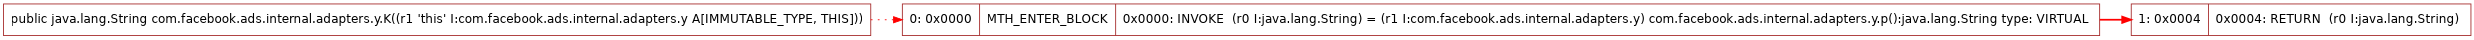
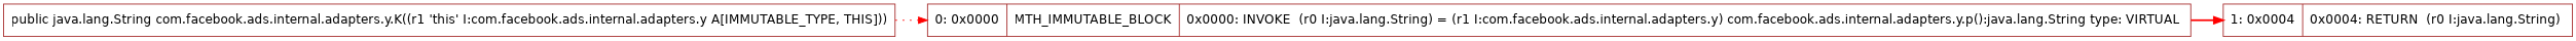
  digraph {
    rankdir=LR
    fontname="DejaVu Sans"
    node [shape=record color=brown fontname="DejaVu Sans"]
    edge [color=red fontname="DejaVu Sans"]
-   n1 [label="{0\:\ 0x0000|MTH_ENTER_BLOCK\l|0x0000: INVOKE  (r0 I:java.lang.String) = (r1 I:com.facebook.ads.internal.adapters.y) com.facebook.ads.internal.adapters.y.p():java.lang.String type: VIRTUAL \l}"]
+   n1 [label="{0\:\ 0x0000|MTH_IMMUTABLE_BLOCK\l|0x0000: INVOKE  (r0 I:java.lang.String) = (r1 I:com.facebook.ads.internal.adapters.y) com.facebook.ads.internal.adapters.y.p():java.lang.String type: VIRTUAL \l}"]
    n2 [label="{1\:\ 0x0004|0x0004: RETURN  (r0 I:java.lang.String) \l}"]
    n3 [label="{public java.lang.String com.facebook.ads.internal.adapters.y.K((r1 'this' I:com.facebook.ads.internal.adapters.y A[IMMUTABLE_TYPE, THIS])) }"]
    n1 -> n2 [style=bold]
    n3 -> n1 [style=dotted]
  }
